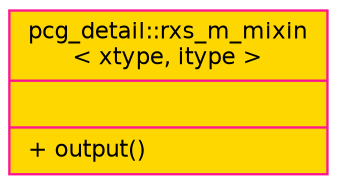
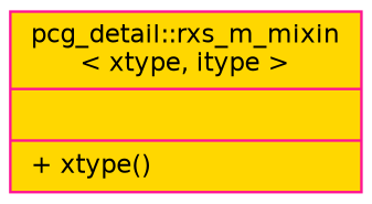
  digraph {
-   n1 [color=deeppink fillcolor=gold fontcolor=black fontname=Helvetica fontsize=10 height=0.2 label="{pcg_detail::rxs_m_mixin\l\< xtype, itype \>\n||+ output()\l}" shape=record style=filled width=0.4]
+   n1 [color=deeppink fillcolor=gold fontcolor=black fontname=Helvetica fontsize=10 height=0.2 label="{pcg_detail::rxs_m_mixin\l\< xtype, itype \>\n||+ xtype()\l}" shape=record style=filled width=0.4]
  }
